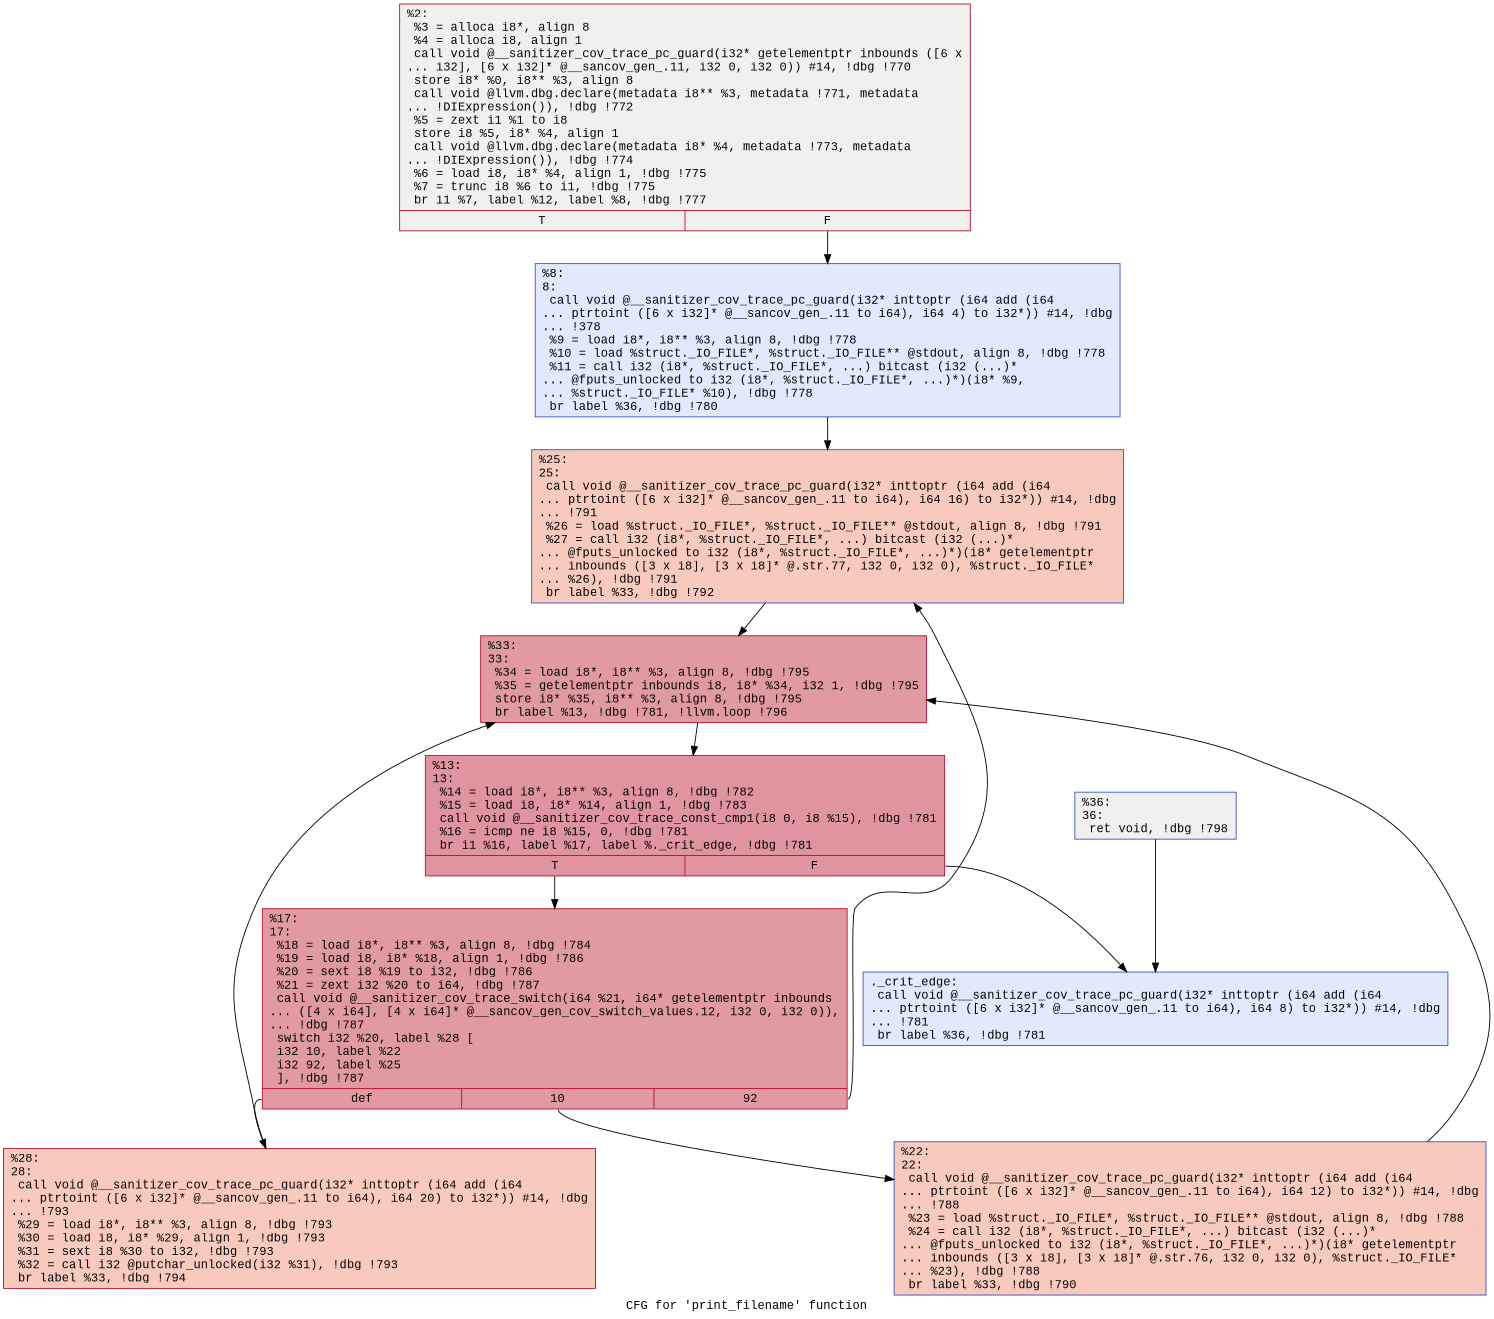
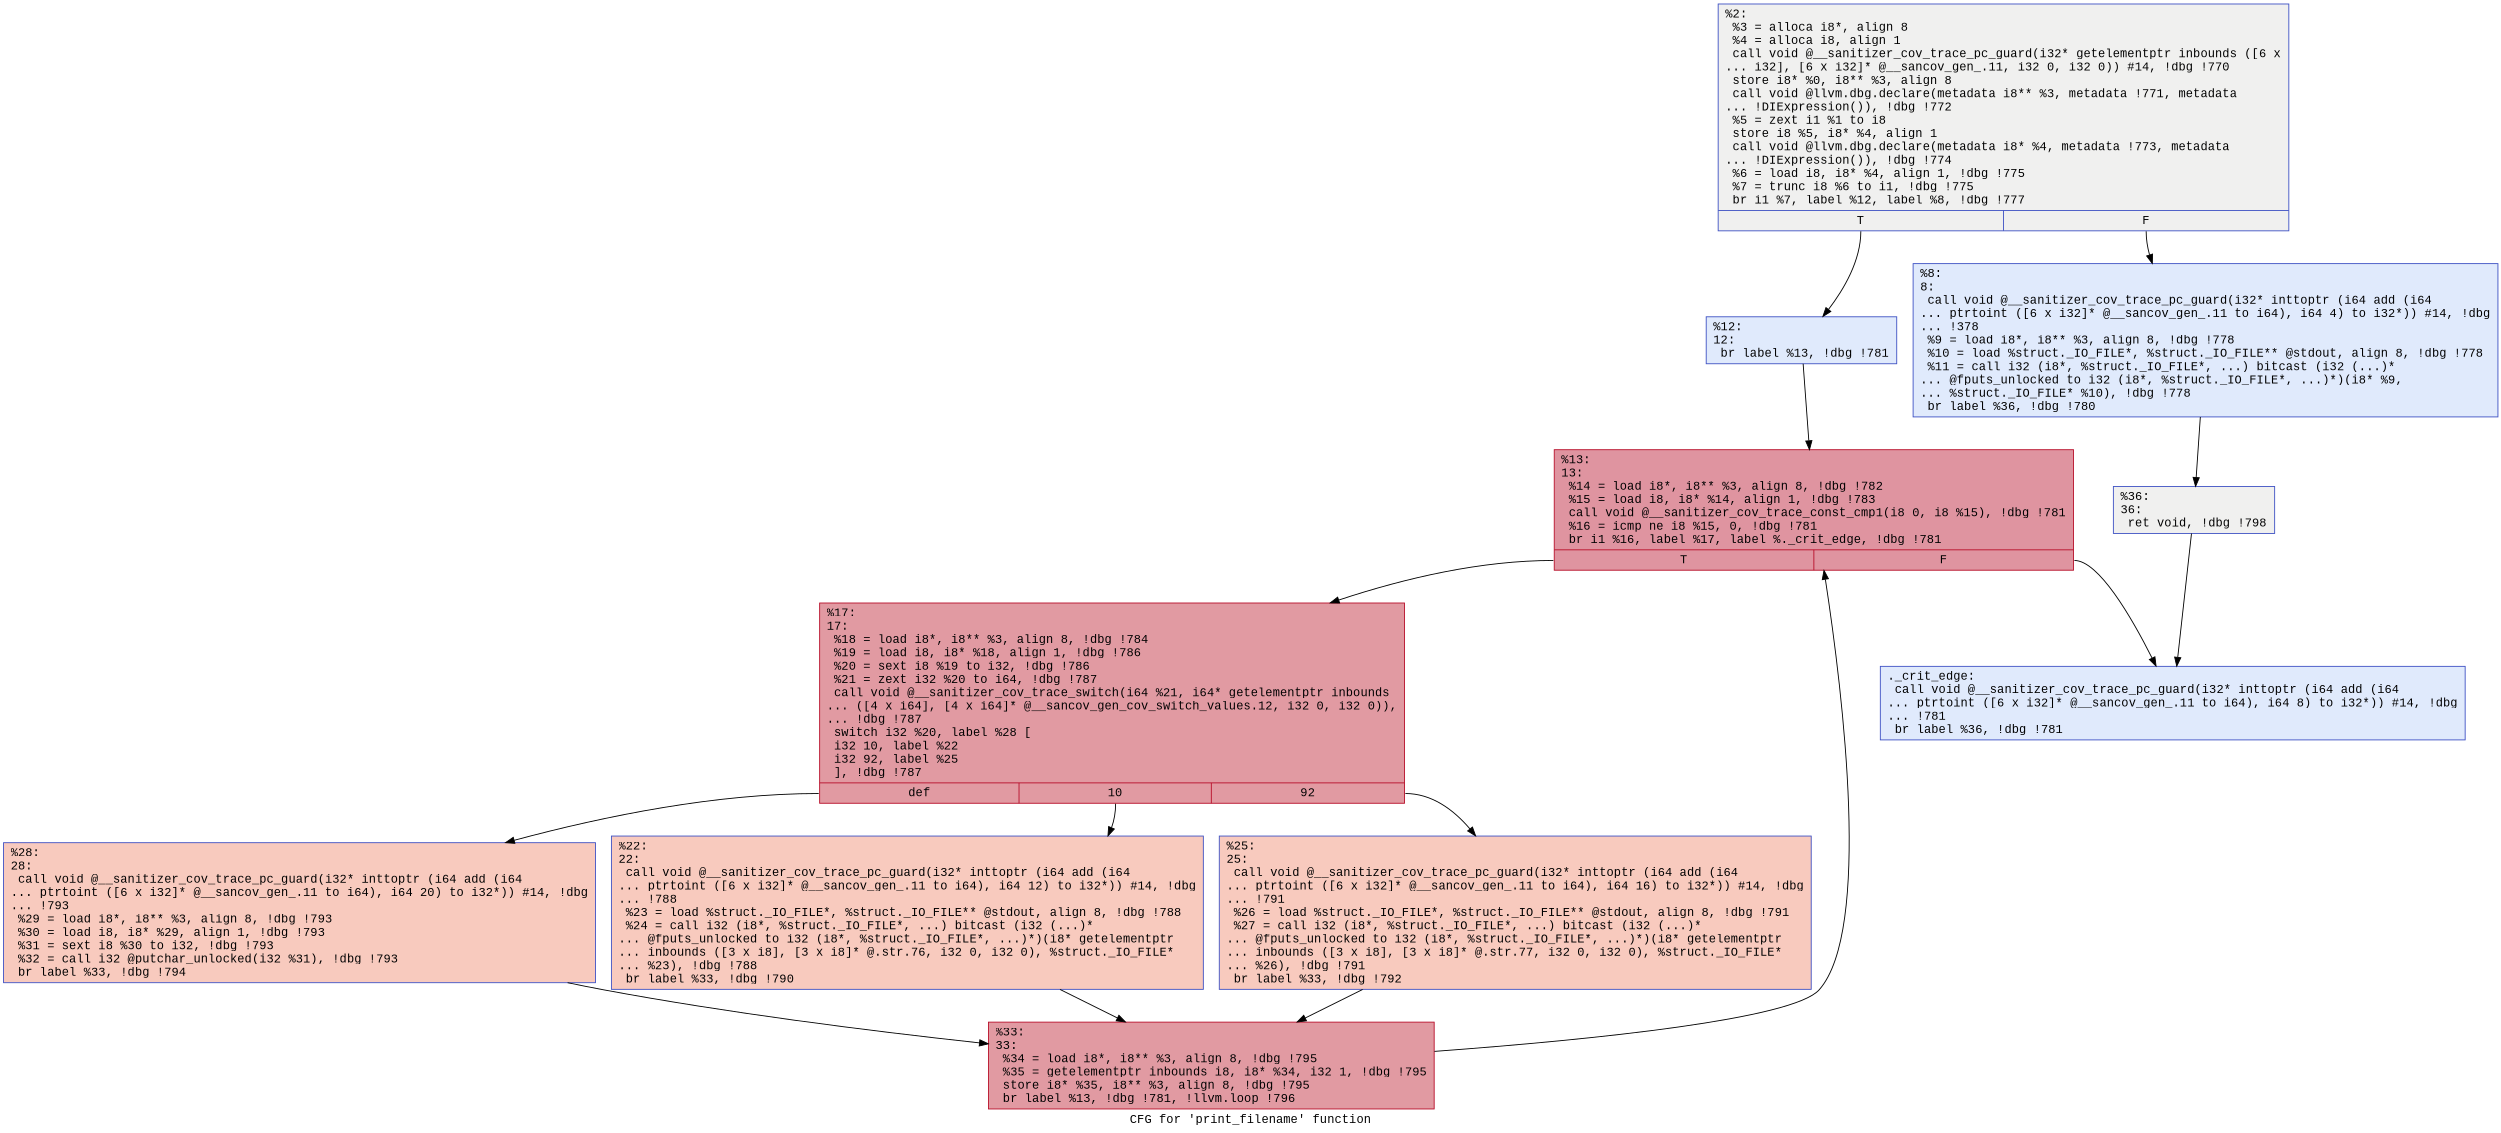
  digraph {
    fontname="Liberation Mono"
    label="CFG for 'print_filename' function"
    node [color="#3d50c3ff" fillcolor="#b9d0f970" fontname="Liberation Mono" shape=record style=filled]
    edge [fontname="Liberation Mono"]
-   n1 [color="#b70d28ff" fillcolor="#dedcdb70" label="{%2:\l  %3 = alloca i8*, align 8\l  %4 = alloca i8, align 1\l  call void @__sanitizer_cov_trace_pc_guard(i32* getelementptr inbounds ([6 x\l... i32], [6 x i32]* @__sancov_gen_.11, i32 0, i32 0)) #14, !dbg !770\l  store i8* %0, i8** %3, align 8\l  call void @llvm.dbg.declare(metadata i8** %3, metadata !771, metadata\l... !DIExpression()), !dbg !772\l  %5 = zext i1 %1 to i8\l  store i8 %5, i8* %4, align 1\l  call void @llvm.dbg.declare(metadata i8* %4, metadata !773, metadata\l... !DIExpression()), !dbg !774\l  %6 = load i8, i8* %4, align 1, !dbg !775\l  %7 = trunc i8 %6 to i1, !dbg !775\l  br i1 %7, label %12, label %8, !dbg !777\l|{<s0>T|<s1>F}}"]
+   n1 [fillcolor="#dedcdb70" label="{%2:\l  %3 = alloca i8*, align 8\l  %4 = alloca i8, align 1\l  call void @__sanitizer_cov_trace_pc_guard(i32* getelementptr inbounds ([6 x\l... i32], [6 x i32]* @__sancov_gen_.11, i32 0, i32 0)) #14, !dbg !770\l  store i8* %0, i8** %3, align 8\l  call void @llvm.dbg.declare(metadata i8** %3, metadata !771, metadata\l... !DIExpression()), !dbg !772\l  %5 = zext i1 %1 to i8\l  store i8 %5, i8* %4, align 1\l  call void @llvm.dbg.declare(metadata i8* %4, metadata !773, metadata\l... !DIExpression()), !dbg !774\l  %6 = load i8, i8* %4, align 1, !dbg !775\l  %7 = trunc i8 %6 to i1, !dbg !775\l  br i1 %7, label %12, label %8, !dbg !777\l|{<s0>T|<s1>F}}"]
+   n2 [label="{%12:\l12:                                               \l  br label %13, !dbg !781\l}"]
    n3 [label="{%8:\l8:                                                \l  call void @__sanitizer_cov_trace_pc_guard(i32* inttoptr (i64 add (i64\l... ptrtoint ([6 x i32]* @__sancov_gen_.11 to i64), i64 4) to i32*)) #14, !dbg\l... !378\l  %9 = load i8*, i8** %3, align 8, !dbg !778\l  %10 = load %struct._IO_FILE*, %struct._IO_FILE** @stdout, align 8, !dbg !778\l  %11 = call i32 (i8*, %struct._IO_FILE*, ...) bitcast (i32 (...)*\l... @fputs_unlocked to i32 (i8*, %struct._IO_FILE*, ...)*)(i8* %9,\l... %struct._IO_FILE* %10), !dbg !778\l  br label %36, !dbg !780\l}"]
    n4 [color="#b70d28ff" fillcolor="#b70d2870" label="{%13:\l13:                                               \l  %14 = load i8*, i8** %3, align 8, !dbg !782\l  %15 = load i8, i8* %14, align 1, !dbg !783\l  call void @__sanitizer_cov_trace_const_cmp1(i8 0, i8 %15), !dbg !781\l  %16 = icmp ne i8 %15, 0, !dbg !781\l  br i1 %16, label %17, label %._crit_edge, !dbg !781\l|{<s0>T|<s1>F}}"]
    n5 [fillcolor="#dedcdb70" label="{%36:\l36:                                               \l  ret void, !dbg !798\l}"]
    n6 [color="#b70d28ff" fillcolor="#bb1b2c70" label="{%17:\l17:                                               \l  %18 = load i8*, i8** %3, align 8, !dbg !784\l  %19 = load i8, i8* %18, align 1, !dbg !786\l  %20 = sext i8 %19 to i32, !dbg !786\l  %21 = zext i32 %20 to i64, !dbg !787\l  call void @__sanitizer_cov_trace_switch(i64 %21, i64* getelementptr inbounds\l... ([4 x i64], [4 x i64]* @__sancov_gen_cov_switch_values.12, i32 0, i32 0)),\l... !dbg !787\l  switch i32 %20, label %28 [\l    i32 10, label %22\l    i32 92, label %25\l  ], !dbg !787\l|{<s0>def|<s1>10|<s2>92}}"]
    n7 [label="{._crit_edge:                                      \l  call void @__sanitizer_cov_trace_pc_guard(i32* inttoptr (i64 add (i64\l... ptrtoint ([6 x i32]* @__sancov_gen_.11 to i64), i64 8) to i32*)) #14, !dbg\l... !781\l  br label %36, !dbg !781\l}"]
-   n8 [color="#b70d28ff" fillcolor="#ef886b70" label="{%28:\l28:                                               \l  call void @__sanitizer_cov_trace_pc_guard(i32* inttoptr (i64 add (i64\l... ptrtoint ([6 x i32]* @__sancov_gen_.11 to i64), i64 20) to i32*)) #14, !dbg\l... !793\l  %29 = load i8*, i8** %3, align 8, !dbg !793\l  %30 = load i8, i8* %29, align 1, !dbg !793\l  %31 = sext i8 %30 to i32, !dbg !793\l  %32 = call i32 @putchar_unlocked(i32 %31), !dbg !793\l  br label %33, !dbg !794\l}"]
+   n8 [fillcolor="#ef886b70" label="{%28:\l28:                                               \l  call void @__sanitizer_cov_trace_pc_guard(i32* inttoptr (i64 add (i64\l... ptrtoint ([6 x i32]* @__sancov_gen_.11 to i64), i64 20) to i32*)) #14, !dbg\l... !793\l  %29 = load i8*, i8** %3, align 8, !dbg !793\l  %30 = load i8, i8* %29, align 1, !dbg !793\l  %31 = sext i8 %30 to i32, !dbg !793\l  %32 = call i32 @putchar_unlocked(i32 %31), !dbg !793\l  br label %33, !dbg !794\l}"]
    n9 [fillcolor="#ef886b70" label="{%22:\l22:                                               \l  call void @__sanitizer_cov_trace_pc_guard(i32* inttoptr (i64 add (i64\l... ptrtoint ([6 x i32]* @__sancov_gen_.11 to i64), i64 12) to i32*)) #14, !dbg\l... !788\l  %23 = load %struct._IO_FILE*, %struct._IO_FILE** @stdout, align 8, !dbg !788\l  %24 = call i32 (i8*, %struct._IO_FILE*, ...) bitcast (i32 (...)*\l... @fputs_unlocked to i32 (i8*, %struct._IO_FILE*, ...)*)(i8* getelementptr\l... inbounds ([3 x i8], [3 x i8]* @.str.76, i32 0, i32 0), %struct._IO_FILE*\l... %23), !dbg !788\l  br label %33, !dbg !790\l}"]
    n10 [fillcolor="#ef886b70" label="{%25:\l25:                                               \l  call void @__sanitizer_cov_trace_pc_guard(i32* inttoptr (i64 add (i64\l... ptrtoint ([6 x i32]* @__sancov_gen_.11 to i64), i64 16) to i32*)) #14, !dbg\l... !791\l  %26 = load %struct._IO_FILE*, %struct._IO_FILE** @stdout, align 8, !dbg !791\l  %27 = call i32 (i8*, %struct._IO_FILE*, ...) bitcast (i32 (...)*\l... @fputs_unlocked to i32 (i8*, %struct._IO_FILE*, ...)*)(i8* getelementptr\l... inbounds ([3 x i8], [3 x i8]* @.str.77, i32 0, i32 0), %struct._IO_FILE*\l... %26), !dbg !791\l  br label %33, !dbg !792\l}"]
    n11 [color="#b70d28ff" fillcolor="#bb1b2c70" label="{%33:\l33:                                               \l  %34 = load i8*, i8** %3, align 8, !dbg !795\l  %35 = getelementptr inbounds i8, i8* %34, i32 1, !dbg !795\l  store i8* %35, i8** %3, align 8, !dbg !795\l  br label %13, !dbg !781, !llvm.loop !796\l}"]
+   n1 -> n2 [tailport=s0]
    n1 -> n3 [tailport=s1]
-   n3 -> n10
+   n2 -> n4
+   n3 -> n5
    n4 -> n6 [tailport=s0]
    n4 -> n7 [tailport=s1]
    n5 -> n7
    n6 -> n8 [tailport=s0]
    n6 -> n9 [tailport=s1]
    n6 -> n10 [tailport=s2]
    n8 -> n11
    n9 -> n11
    n10 -> n11
    n11 -> n4
  }
